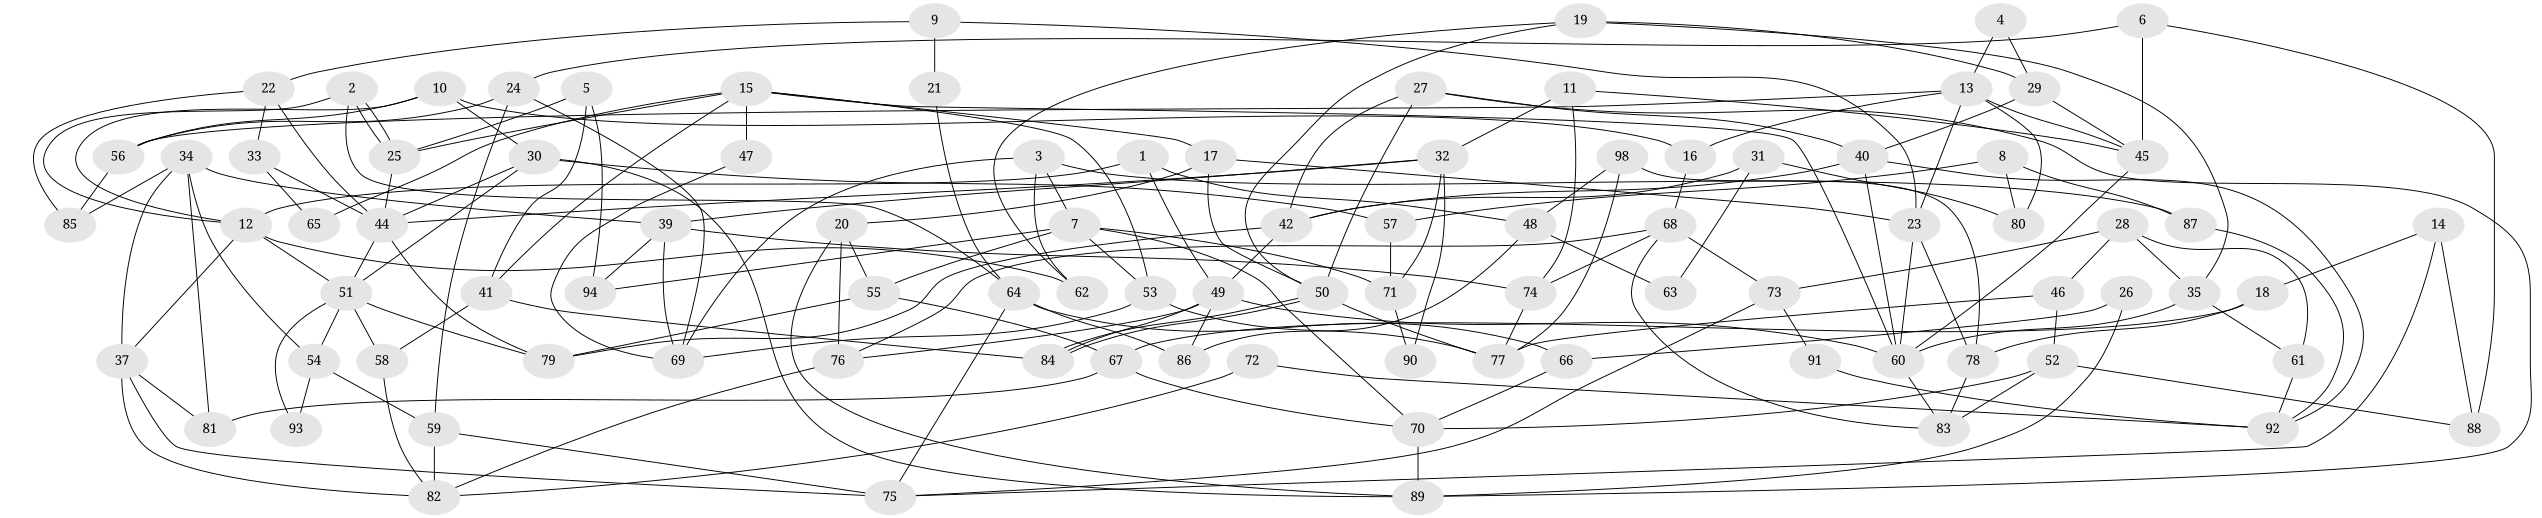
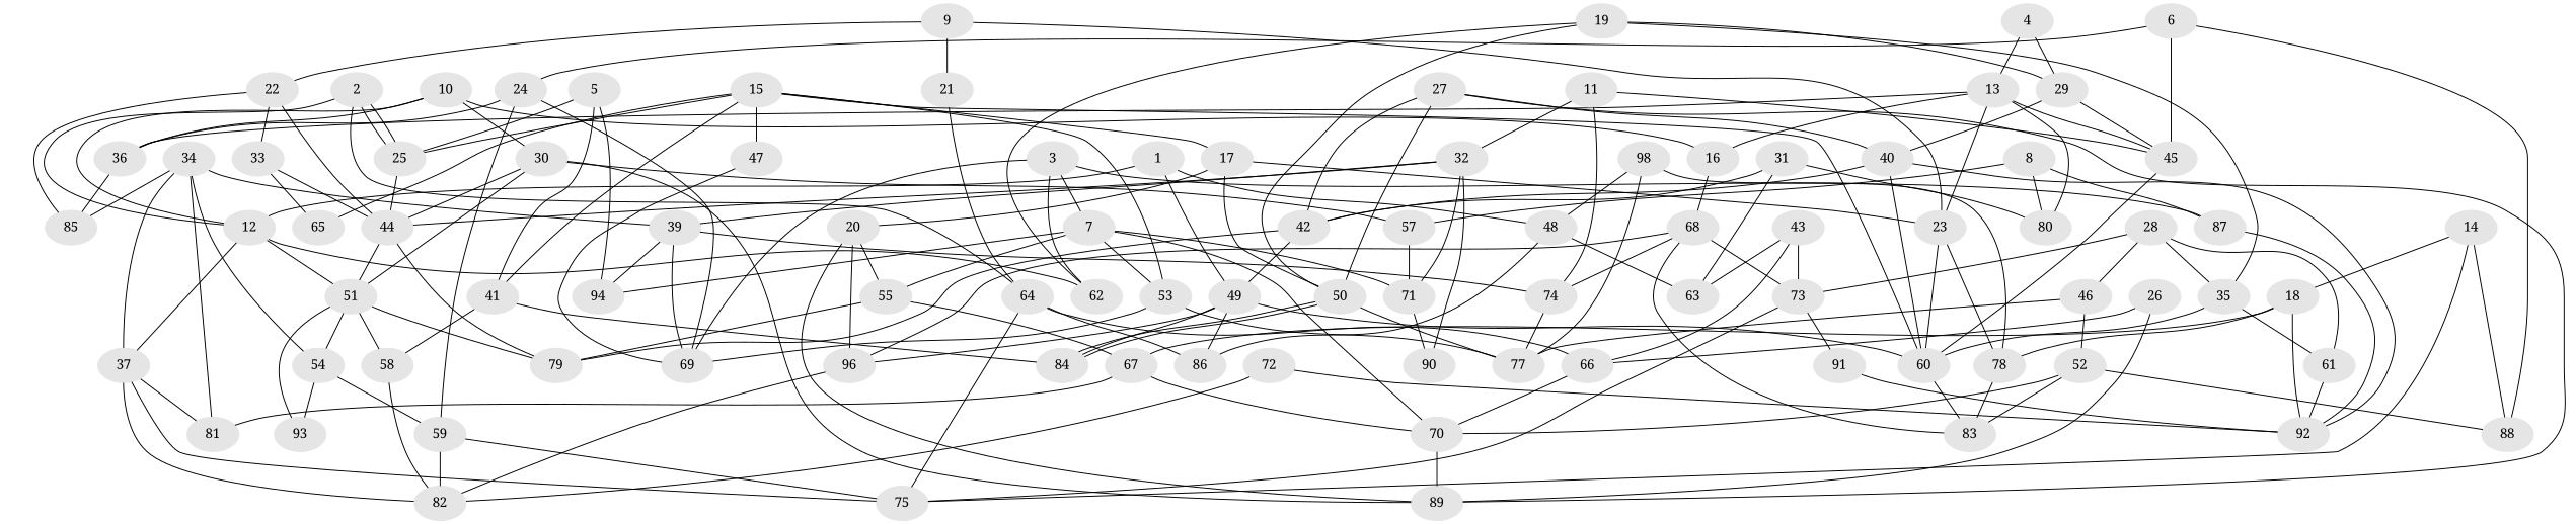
  graph {
    fontname="Noto Serif"
    node [color=gray90 fontname="Noto Serif" style=filled]
    edge [fontname="Noto Serif"]
    1
    12
    48
    49
    62
    37
    51
    63
    86
    60
-   76
+   76 [label=96]
    84
    2
    25
    64
    44
    75
    66
    3
    7
    69
    87
    94
    53
    55
    70
    71
    92
    4
    13
    29
    45
    80
    23
    16
-   56
+   56 [label=36]
    40
    5
    41
    58
    6
    24
    88
    59
    77
    67
    79
    89
    90
    8
    57
    9
    21
    22
    33
    85
    78
    10
    30
    68
    11
    32
    74
    39
    81
    82
    93
    54
    14
    18
    15
    17
    47
    65
    20
    50
    83
    73
    19
    35
    61
    26
    27
    42
    28
    46
    52
    91
    31
    34
    n91 [label=98]
+   43
    72
    1 -- 12
    1 -- 48
    1 -- 49
    12 -- 62
    12 -- 37
    12 -- 51
    48 -- 63
    48 -- 86
    49 -- 86
    49 -- 60
    49 -- 76
    49 -- 84
    37 -- 75
    37 -- 81
    37 -- 82
    51 -- 58
    51 -- 79
    51 -- 93
    51 -- 54
    60 -- 83
    76 -- 82
    2 -- 12
    2 -- 25
    2 -- 25
    2 -- 64
    25 -- 44
    64 -- 86
    64 -- 75
    64 -- 66
    44 -- 51
    44 -- 79
    66 -- 70
    3 -- 62
    3 -- 7
    3 -- 69
    3 -- 87
    7 -- 94
    7 -- 53
    7 -- 55
    7 -- 70
    7 -- 71
    87 -- 92
    53 -- 69
    53 -- 77
    55 -- 67
    55 -- 79
    70 -- 89
    71 -- 90
    4 -- 13
    4 -- 29
    13 -- 45
    13 -- 80
    13 -- 23
    13 -- 16
    13 -- 56
    29 -- 45
    29 -- 40
    45 -- 60
    23 -- 60
    23 -- 78
    16 -- 68
    56 -- 85
    40 -- 60
    40 -- 92
    40 -- 42
    5 -- 25
    5 -- 94
    5 -- 41
    41 -- 84
    41 -- 58
    58 -- 82
    6 -- 45
    6 -- 24
    6 -- 88
    24 -- 69
    24 -- 56
    24 -- 59
    59 -- 75
    59 -- 82
    67 -- 70
    67 -- 81
    8 -- 87
    8 -- 80
    8 -- 57
    57 -- 71
    9 -- 23
    9 -- 21
    9 -- 22
    21 -- 64
    22 -- 44
    22 -- 33
    22 -- 85
    33 -- 44
    33 -- 65
    78 -- 83
    10 -- 12
    10 -- 16
    10 -- 56
    10 -- 30
    30 -- 51
    30 -- 44
    30 -- 89
    30 -- 57
    68 -- 76
    68 -- 74
    68 -- 83
    68 -- 73
    11 -- 45
    11 -- 32
    11 -- 74
    32 -- 44
    32 -- 71
    32 -- 90
    32 -- 39
    74 -- 77
    39 -- 69
    39 -- 94
    39 -- 74
    54 -- 59
    54 -- 93
    14 -- 75
    14 -- 88
    14 -- 18
+   18 -- 92
    18 -- 67
    18 -- 78
    15 -- 60
    15 -- 25
    15 -- 53
    15 -- 41
    15 -- 17
    15 -- 47
    15 -- 65
    17 -- 23
    17 -- 20
    17 -- 50
    47 -- 69
    20 -- 76
    20 -- 55
    20 -- 89
    50 -- 84
    50 -- 84
    50 -- 77
    73 -- 75
    73 -- 91
    19 -- 62
    19 -- 29
    19 -- 50
    19 -- 35
    35 -- 60
    35 -- 61
    61 -- 92
    26 -- 66
    26 -- 89
    27 -- 40
    27 -- 89
    27 -- 50
    27 -- 42
    42 -- 49
    42 -- 79
    28 -- 73
    28 -- 35
    28 -- 61
    28 -- 46
    46 -- 77
    46 -- 52
    52 -- 70
    52 -- 88
    52 -- 83
    91 -- 92
    31 -- 63
    31 -- 80
    31 -- 42
    34 -- 37
    34 -- 85
    34 -- 39
    34 -- 81
    34 -- 54
    n91 -- 48
    n91 -- 77
    n91 -- 78
+   43 -- 63
+   43 -- 66
+   43 -- 73
    72 -- 92
    72 -- 82
  }
